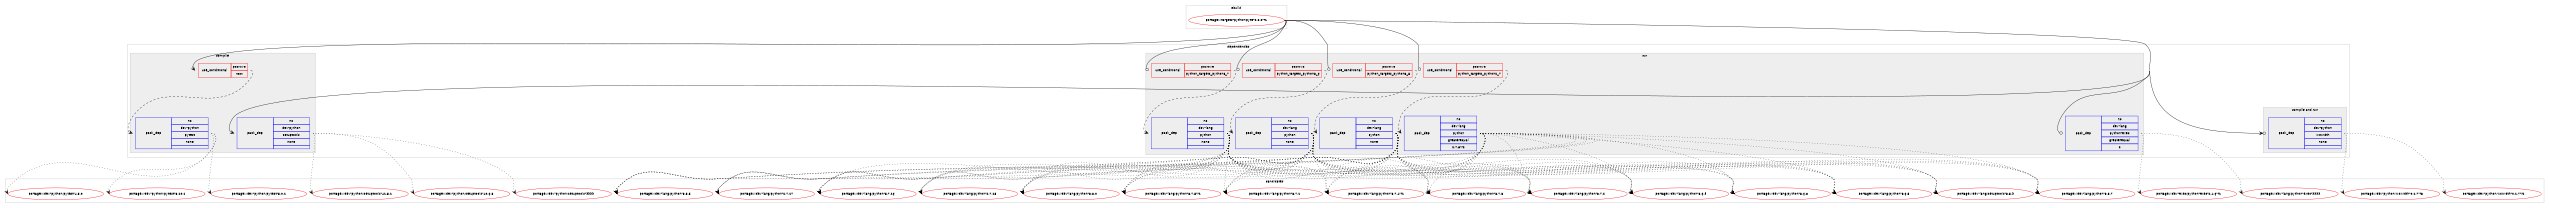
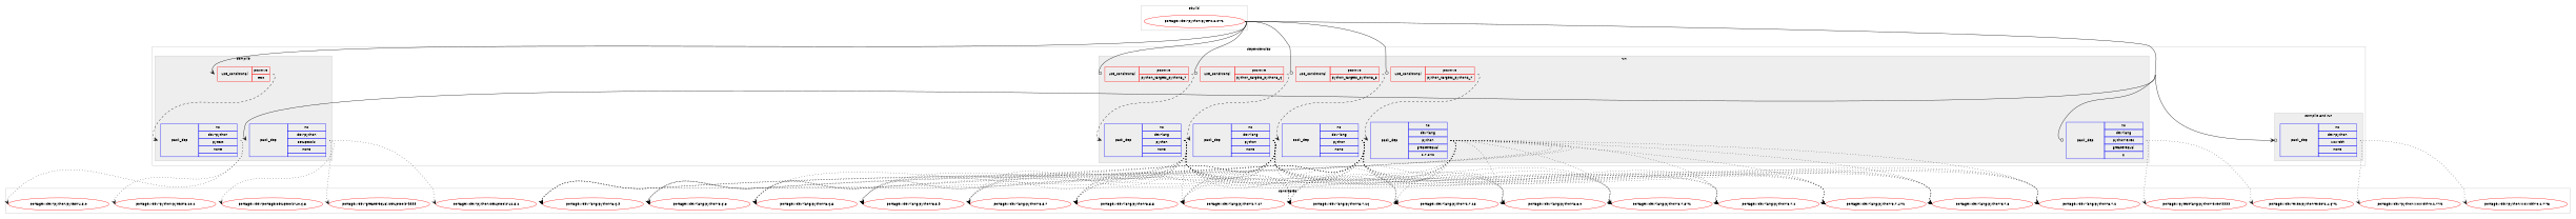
  digraph {
    compound=true
    concentrate=true
    fontname=Helvetica
    fontsize=10
    newrank=true
    rankdir=TB
    ranksep=1.5
    node [color=red fontname=Helvetica fontsize=10]
    edge [arrowhead=vee headport=w style=dotted tailport=e weight=100]
-   n1 [label="portage://targets-python/pyte-0.8.0-r1" width=4]
+   n1 [label="portage://dev-python/pyte-0.8.0-r1" width=4]
    n2 [color=blue label=<<TABLE BORDER="0" CELLBORDER="1" CELLSPACING="0" CELLPADDING="4" WIDTH="220"><TR><TD ROWSPAN="6" CELLPADDING="30">pack_dep</TD></TR><TR><TD WIDTH="110">no</TD></TR><TR><TD>dev-python</TD></TR><TR><TD>pytest</TD></TR><TR><TD>none</TD></TR><TR><TD></TD></TR></TABLE>> shape=none]
    n3 [label=<<TABLE BORDER="0" CELLBORDER="1" CELLSPACING="0" CELLPADDING="4"><TR><TD ROWSPAN="3" CELLPADDING="10">use_conditional</TD></TR><TR><TD>positive</TD></TR><TR><TD>test</TD></TR></TABLE>> shape=none]
    n4 [color=blue label=<<TABLE BORDER="0" CELLBORDER="1" CELLSPACING="0" CELLPADDING="4" WIDTH="220"><TR><TD ROWSPAN="6" CELLPADDING="30">pack_dep</TD></TR><TR><TD WIDTH="110">no</TD></TR><TR><TD>dev-python</TD></TR><TR><TD>setuptools</TD></TR><TR><TD>none</TD></TR><TR><TD></TD></TR></TABLE>> shape=none]
    n5 [color=blue label=<<TABLE BORDER="0" CELLBORDER="1" CELLSPACING="0" CELLPADDING="4" WIDTH="220"><TR><TD ROWSPAN="6" CELLPADDING="30">pack_dep</TD></TR><TR><TD WIDTH="110">no</TD></TR><TR><TD>dev-python</TD></TR><TR><TD>wcwidth</TD></TR><TR><TD>none</TD></TR><TR><TD></TD></TR></TABLE>> shape=none]
    n6 [color=blue label=<<TABLE BORDER="0" CELLBORDER="1" CELLSPACING="0" CELLPADDING="4" WIDTH="220"><TR><TD ROWSPAN="6" CELLPADDING="30">pack_dep</TD></TR><TR><TD WIDTH="110">no</TD></TR><TR><TD>dev-lang</TD></TR><TR><TD>python</TD></TR><TR><TD>greaterequal</TD></TR><TR><TD>2.7.5-r2</TD></TR></TABLE>> shape=none]
    n7 [label=<<TABLE BORDER="0" CELLBORDER="1" CELLSPACING="0" CELLPADDING="4"><TR><TD ROWSPAN="3" CELLPADDING="10">use_conditional</TD></TR><TR><TD>positive</TD></TR><TR><TD>python_targets_python2_7</TD></TR></TABLE>> shape=none]
    n8 [color=blue label=<<TABLE BORDER="0" CELLBORDER="1" CELLSPACING="0" CELLPADDING="4" WIDTH="220"><TR><TD ROWSPAN="6" CELLPADDING="30">pack_dep</TD></TR><TR><TD WIDTH="110">no</TD></TR><TR><TD>dev-lang</TD></TR><TR><TD>python</TD></TR><TR><TD>none</TD></TR><TR><TD></TD></TR></TABLE>> shape=none]
    n9 [label=<<TABLE BORDER="0" CELLBORDER="1" CELLSPACING="0" CELLPADDING="4"><TR><TD ROWSPAN="3" CELLPADDING="10">use_conditional</TD></TR><TR><TD>positive</TD></TR><TR><TD>python_targets_python3_5</TD></TR></TABLE>> shape=none]
    n10 [color=blue label=<<TABLE BORDER="0" CELLBORDER="1" CELLSPACING="0" CELLPADDING="4" WIDTH="220"><TR><TD ROWSPAN="6" CELLPADDING="30">pack_dep</TD></TR><TR><TD WIDTH="110">no</TD></TR><TR><TD>dev-lang</TD></TR><TR><TD>python</TD></TR><TR><TD>none</TD></TR><TR><TD></TD></TR></TABLE>> shape=none]
    n11 [label=<<TABLE BORDER="0" CELLBORDER="1" CELLSPACING="0" CELLPADDING="4"><TR><TD ROWSPAN="3" CELLPADDING="10">use_conditional</TD></TR><TR><TD>positive</TD></TR><TR><TD>python_targets_python3_6</TD></TR></TABLE>> shape=none]
    n12 [color=blue label=<<TABLE BORDER="0" CELLBORDER="1" CELLSPACING="0" CELLPADDING="4" WIDTH="220"><TR><TD ROWSPAN="6" CELLPADDING="30">pack_dep</TD></TR><TR><TD WIDTH="110">no</TD></TR><TR><TD>dev-lang</TD></TR><TR><TD>python</TD></TR><TR><TD>none</TD></TR><TR><TD></TD></TR></TABLE>> shape=none]
    n13 [label=<<TABLE BORDER="0" CELLBORDER="1" CELLSPACING="0" CELLPADDING="4"><TR><TD ROWSPAN="3" CELLPADDING="10">use_conditional</TD></TR><TR><TD>positive</TD></TR><TR><TD>python_targets_python3_7</TD></TR></TABLE>> shape=none]
    n14 [color=blue label=<<TABLE BORDER="0" CELLBORDER="1" CELLSPACING="0" CELLPADDING="4" WIDTH="220"><TR><TD ROWSPAN="6" CELLPADDING="30">pack_dep</TD></TR><TR><TD WIDTH="110">no</TD></TR><TR><TD>dev-lang</TD></TR><TR><TD>python-exec</TD></TR><TR><TD>greaterequal</TD></TR><TR><TD>2</TD></TR></TABLE>> shape=none]
    n15 [label="portage://dev-python/pytest-3.10.1" width=4]
    n16 [label="portage://dev-python/pytest-4.5.0" width=4]
-   n17 [label="portage://dev-python/pytest-5.0.1" width=4]
-   n18 [label="portage://dev-python/setuptools-40.6.3" width=4]
+   n18 [label="portage://dev-portage/setuptools-40.6.3" width=4]
    n19 [label="portage://dev-python/setuptools-41.5.1" width=4]
-   n20 [label="portage://dev-python/setuptools-9999" width=4]
+   n20 [label="portage://dev-greaterequal/setuptools-9999" width=4]
    n21 [label="portage://dev-python/wcwidth-0.1.7-r3" width=4]
    n22 [label="portage://dev-python/wcwidth-0.1.7-r2" width=4]
    n23 [label="portage://dev-lang/python-2.7.15" width=4]
    n24 [label="portage://dev-lang/python-5.7.16" width=4]
    n25 [label="portage://dev-lang/python-2.7.17" width=4]
    n26 [label="portage://dev-lang/python-3.5.5" width=4]
    n27 [label="portage://dev-lang/python-3.5.7" width=4]
-   n28 [label="portage://dev-lang/setuptools-3.5.9" width=4]
+   n28 [label="portage://dev-lang/python-3.5.9" width=4]
    n29 [label="portage://dev-lang/python-3.6.5" width=4]
    n30 [label="portage://dev-lang/python-3.6.8" width=4]
    n31 [label="portage://dev-lang/python-3.6.9" width=4]
    n32 [label="portage://dev-lang/python-3.7.2" width=4]
    n33 [label="portage://dev-lang/python-3.7.3" width=4]
    n34 [label="portage://dev-lang/python-3.7.4-r1" width=4]
    n35 [label="portage://dev-lang/python-3.7.1" width=4]
    n36 [label="portage://dev-lang/python-3.7.5-r1" width=4]
    n37 [label="portage://dev-lang/python-3.8.0" width=4]
    n38 [label="portage://dev-exec/python-exec-2.4.6-r1" width=4]
-   n39 [label="portage://dev-lang/python-exec-9999" width=4]
+   n39 [label="portage://pytest-lang/python-exec-9999" width=4]
    subgraph cluster_1 {
      color=gray
      label=<<i>ebuild</i>>
      rank=same
      n1
    }
    subgraph cluster_2 {
      color=gray
      label=<<i>dependencies</i>>
      subgraph cluster_3 {
        color=gray
        fillcolor="#eeeeee"
        label=<<i>compile</i>>
        style=filled
        subgraph sub_4 {
          color=gray
          fillcolor="#eeeeee"
          label=<<i>compile</i>>
          style=filled
          n3
          subgraph sub_5 {
            color=gray
            fillcolor="#eeeeee"
            label=<<i>compile</i>>
            style=filled
            n2
          }
        }
        subgraph sub_6 {
          color=gray
          fillcolor="#eeeeee"
          label=<<i>compile</i>>
          style=filled
          n4
        }
      }
      subgraph cluster_7 {
        color=gray
        fillcolor="#eeeeee"
        label=<<i>compile and run</i>>
        style=filled
        subgraph sub_8 {
          color=gray
          fillcolor="#eeeeee"
          label=<<i>compile and run</i>>
          style=filled
          n5
        }
      }
      subgraph cluster_9 {
        color=gray
        fillcolor="#eeeeee"
        label=<<i>run</i>>
        style=filled
        subgraph sub_10 {
          color=gray
          fillcolor="#eeeeee"
          label=<<i>run</i>>
          style=filled
          n7
          subgraph sub_11 {
            color=gray
            fillcolor="#eeeeee"
            label=<<i>run</i>>
            style=filled
            n6
          }
        }
        subgraph sub_12 {
          color=gray
          fillcolor="#eeeeee"
          label=<<i>run</i>>
          style=filled
          n9
          subgraph sub_13 {
            color=gray
            fillcolor="#eeeeee"
            label=<<i>run</i>>
            style=filled
            n8
          }
        }
        subgraph sub_14 {
          color=gray
          fillcolor="#eeeeee"
          label=<<i>run</i>>
          style=filled
          n11
          subgraph sub_15 {
            color=gray
            fillcolor="#eeeeee"
            label=<<i>run</i>>
            style=filled
            n10
          }
        }
        subgraph sub_16 {
          color=gray
          fillcolor="#eeeeee"
          label=<<i>run</i>>
          style=filled
          n13
          subgraph sub_17 {
            color=gray
            fillcolor="#eeeeee"
            label=<<i>run</i>>
            style=filled
            n12
          }
        }
        subgraph sub_18 {
          color=gray
          fillcolor="#eeeeee"
          label=<<i>run</i>>
          style=filled
          n14
        }
      }
    }
    subgraph cluster_19 {
      color=gray
      label=<<i>candidates</i>>
      rank=same
      subgraph sub_20 {
        color=black
        label=<<i>candidates</i>>
        nodesep=1
        rank=same
        n15
        n16
-       n17
      }
      subgraph sub_21 {
        color=black
        label=<<i>candidates</i>>
        nodesep=1
        rank=same
        n18
        n19
        n20
      }
      subgraph sub_22 {
        color=black
        label=<<i>candidates</i>>
        nodesep=1
        rank=same
        n21
        n22
      }
      subgraph sub_23 {
        color=black
        label=<<i>candidates</i>>
        nodesep=1
        rank=same
        n23
        n24
        n25
        n26
        n27
        n28
        n29
        n30
        n31
        n32
        n33
        n34
        n35
        n36
        n37
      }
      subgraph sub_24 {
        color=black
        label=<<i>candidates</i>>
        nodesep=1
        rank=same
        n23
        n24
        n25
        n26
        n27
        n28
        n29
        n30
        n31
        n32
        n33
        n34
        n35
        n36
        n37
      }
      subgraph sub_25 {
        color=black
        label=<<i>candidates</i>>
        nodesep=1
        rank=same
        n23
        n24
        n25
        n26
        n27
        n28
        n29
        n30
        n31
        n32
        n33
        n34
        n35
        n36
        n37
      }
      subgraph sub_26 {
        color=black
        label=<<i>candidates</i>>
        nodesep=1
        rank=same
        n23
        n24
        n25
        n26
        n27
        n28
        n29
        n30
        n31
        n32
        n33
        n34
        n35
        n36
        n37
      }
      subgraph sub_27 {
        color=black
        label=<<i>candidates</i>>
        nodesep=1
        rank=same
        n38
        n39
      }
    }
    n1 -> n3 [style=solid weight=20]
    n1 -> n4 [style=solid weight=20]
    n1 -> n5 [arrowhead=odotvee style=solid weight=20]
    n1 -> n7 [arrowhead=odot style=solid weight=20]
    n1 -> n9 [arrowhead=odot style=solid weight=20]
    n1 -> n11 [arrowhead=odot style=solid weight=20]
    n1 -> n13 [arrowhead=odot style=solid weight=20]
    n1 -> n14 [arrowhead=odot style=solid weight=20]
    n2 -> n15
    n2 -> n16
-   n2 -> n17
    n3 -> n2 [style=dashed weight=20]
    n4 -> n18
    n4 -> n19
    n4 -> n20
    n5 -> n21
    n5 -> n22
    n6 -> n23
    n6 -> n24
    n6 -> n25
    n6 -> n26
    n6 -> n27
    n6 -> n28
    n6 -> n29
    n6 -> n30
    n6 -> n31
    n6 -> n32
    n6 -> n33
    n6 -> n34
    n6 -> n35
    n6 -> n36
    n6 -> n37
    n7 -> n6 [style=dashed weight=20]
    n8 -> n23
    n8 -> n24
    n8 -> n25
    n8 -> n26
    n8 -> n27
    n8 -> n28
    n8 -> n29
    n8 -> n30
    n8 -> n31
    n8 -> n32
    n8 -> n33
    n8 -> n34
    n8 -> n35
    n8 -> n36
    n8 -> n37
    n9 -> n8 [style=dashed weight=20]
    n10 -> n23
    n10 -> n24
    n10 -> n25
    n10 -> n26
    n10 -> n27
    n10 -> n28
    n10 -> n29
    n10 -> n30
    n10 -> n31
    n10 -> n32
    n10 -> n33
    n10 -> n34
    n10 -> n35
    n10 -> n36
    n10 -> n37
    n11 -> n10 [style=dashed weight=20]
    n12 -> n23
    n12 -> n24
    n12 -> n25
    n12 -> n26
    n12 -> n27
    n12 -> n28
    n12 -> n29
    n12 -> n30
    n12 -> n31
    n12 -> n32
    n12 -> n33
    n12 -> n34
    n12 -> n35
    n12 -> n36
    n12 -> n37
    n13 -> n12 [style=dashed weight=20]
    n14 -> n38
    n14 -> n39
  }
